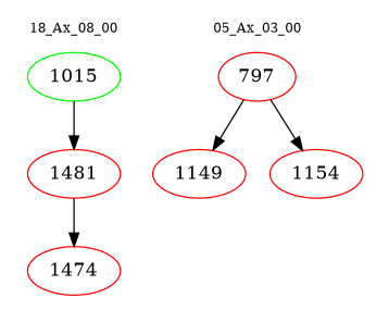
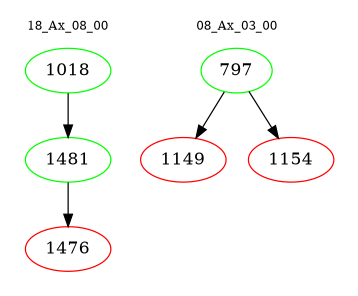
  digraph {
    node [color=red]
    edge [color=black]
-   n1 [color=green label=1015]
-   n2 [label=1481]
-   n3 [label=1474]
-   n4 [label=797]
+   n1 [color=green label=1018]
+   n2 [color=green label=1481]
+   n3 [label=1476]
+   n4 [color=green label=797]
    n5 [label=1149]
    n6 [label=1154]
    subgraph cluster_1 {
      color=white
      fontsize=10
      label="18_Ax_08_00"
      n1
      n2
      n3
    }
    subgraph cluster_2 {
      color=white
      fontsize=10
-     label="05_Ax_03_00"
+     label="08_Ax_03_00"
      n4
      n5
      n6
    }
    n1 -> n2
    n2 -> n3
    n4 -> n5
    n4 -> n6
  }
